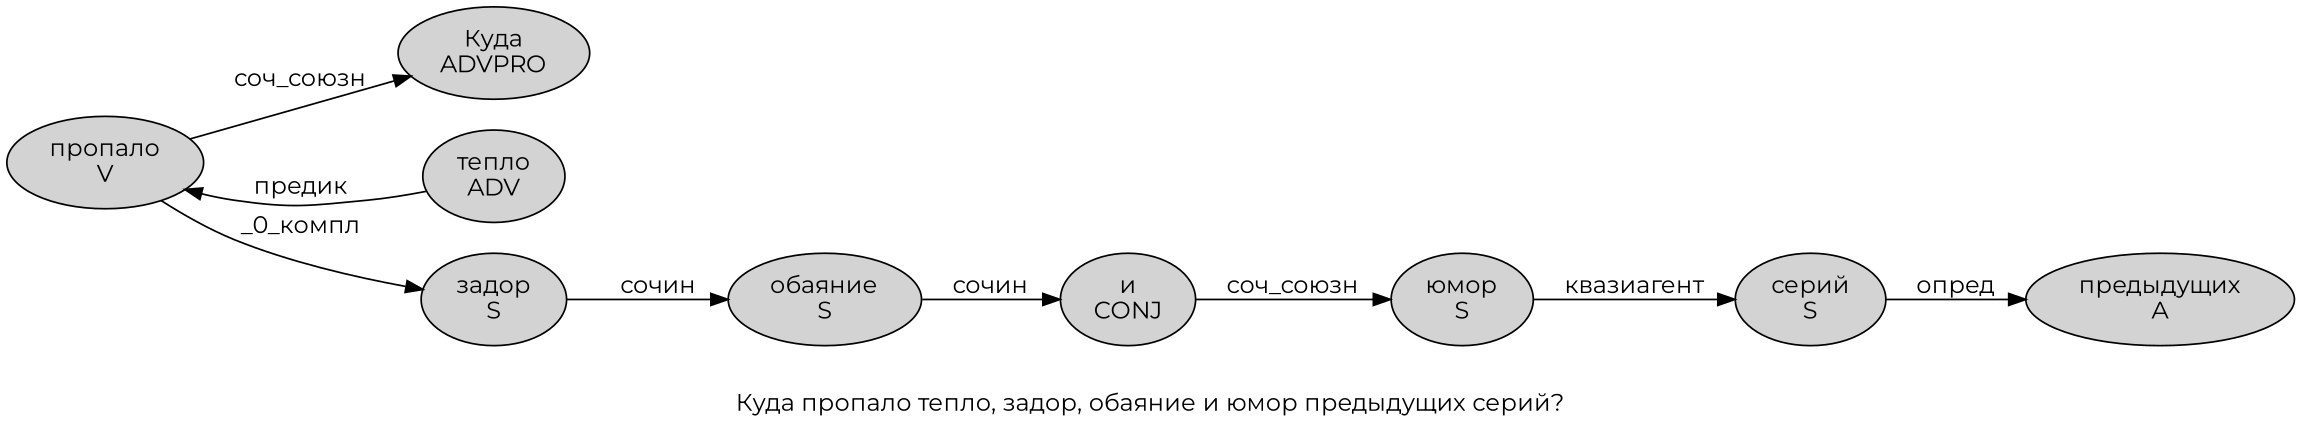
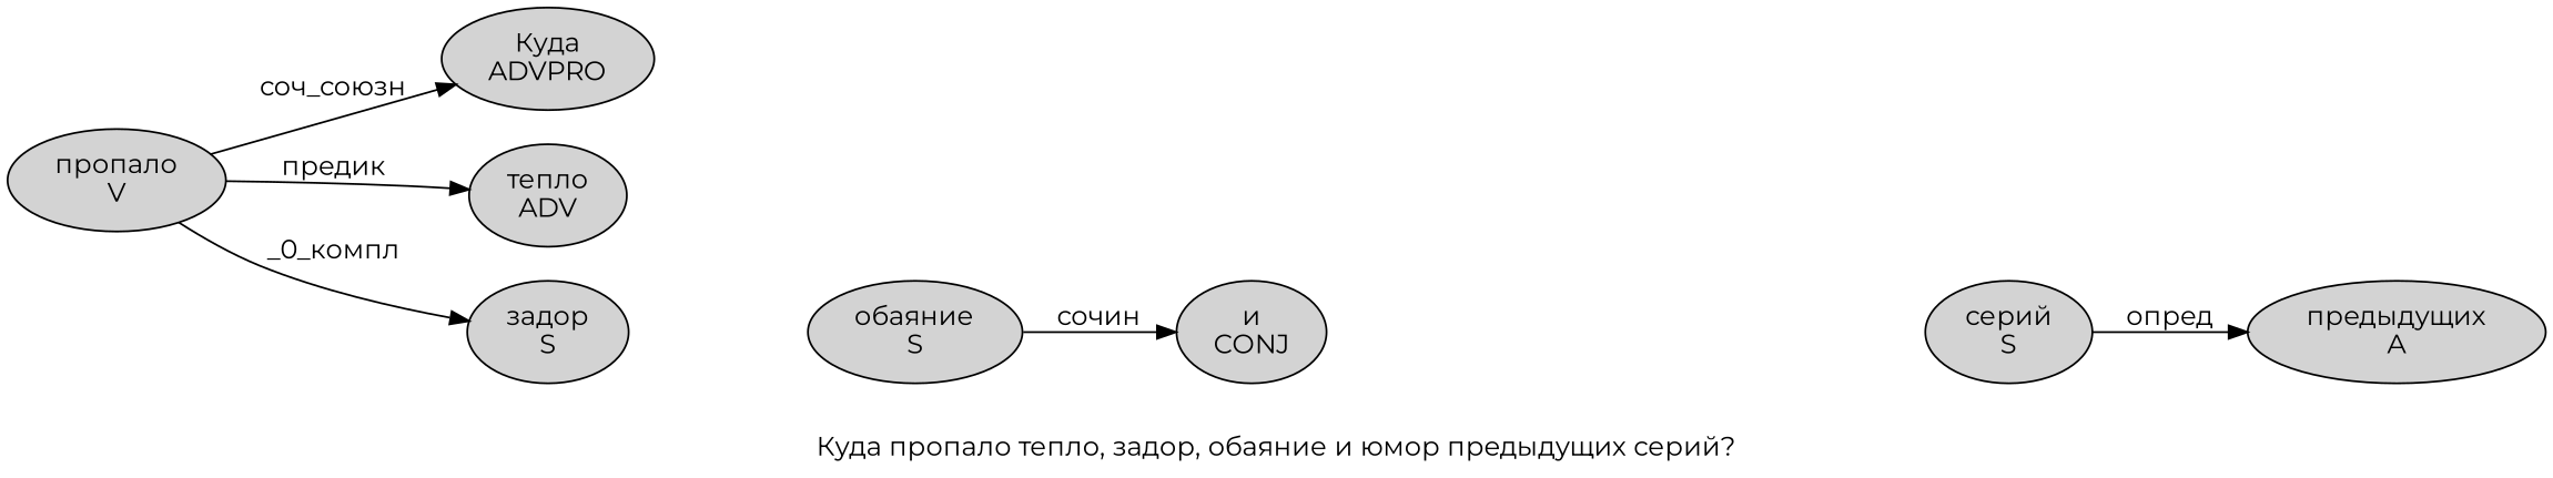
  digraph {
    fontname=Montserrat
    label="Куда пропало тепло, задор, обаяние и юмор предыдущих серий?"
    rankdir=LR
    node [fillcolor=lightgray fontname=Montserrat penwidth=1 shape=ellipse style=filled]
    edge [fontname=Montserrat]
    n1 [label="Куда\nADVPRO"]
    n2 [label="пропало\nV"]
    n3 [label="тепло\nADV"]
    n4 [label="задор\nS"]
    n5 [label="обаяние\nS"]
    n6 [label="и\nCONJ"]
-   n7 [label="юмор\nS"]
    n8 [label="серий\nS"]
    n9 [label="предыдущих\nA"]
    n2 -> n1 [label="соч_союзн"]
-   n3 -> n2 [label="предик"]
+   n2 -> n3 [label="предик"]
    n2 -> n4 [label="_0_компл"]
-   n4 -> n5 [label="сочин"]
    n5 -> n6 [label="сочин"]
-   n6 -> n7 [label="соч_союзн"]
-   n7 -> n8 [label="квазиагент"]
    n8 -> n9 [label="опред"]
  }
